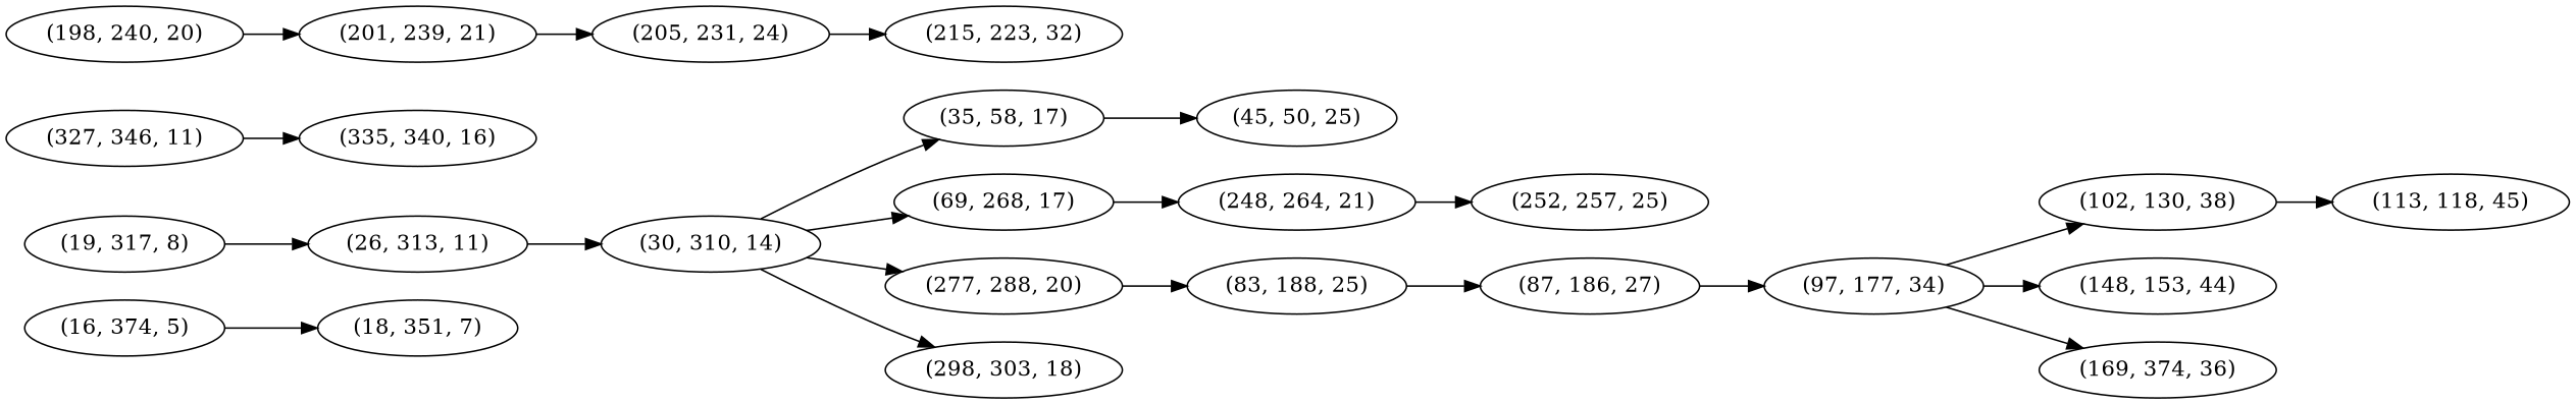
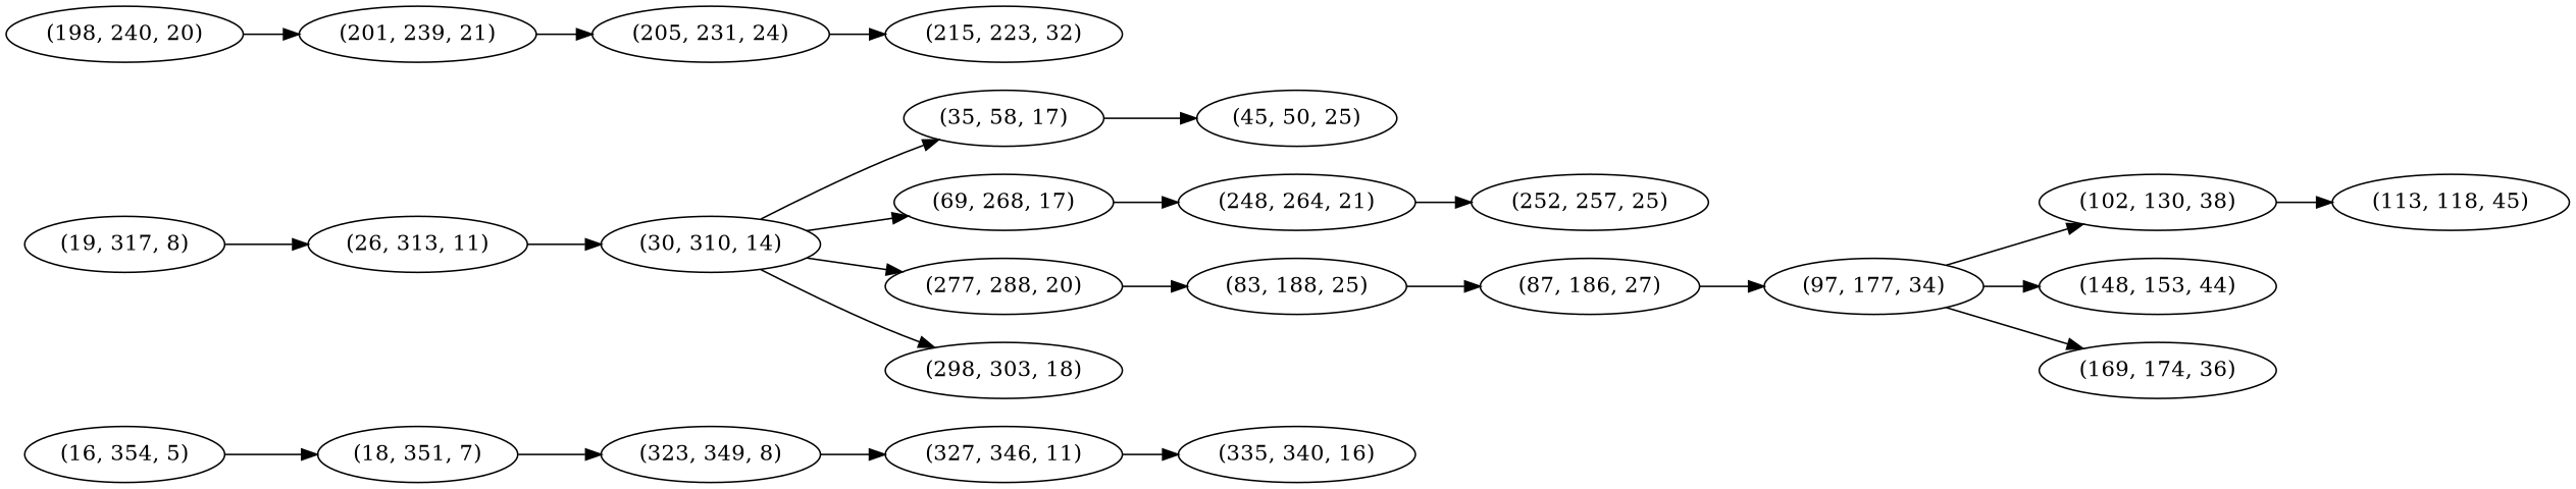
  digraph {
    rankdir=LR
-   "(16, 354, 5)" [label="(16, 374, 5)"]
+   "(16, 354, 5)"
    "(18, 351, 7)"
+   "(323, 349, 8)"
    "(19, 317, 8)"
    "(26, 313, 11)"
    "(327, 346, 11)"
    "(30, 310, 14)"
    "(35, 58, 17)"
    "(69, 268, 17)"
    "(277, 288, 20)"
    "(298, 303, 18)"
    "(45, 50, 25)"
    "(248, 264, 21)"
    "(83, 188, 25)"
    "(87, 186, 27)"
    "(198, 240, 20)"
    "(201, 239, 21)"
    "(252, 257, 25)"
    "(97, 177, 34)"
    "(102, 130, 38)"
    "(148, 153, 44)"
-   "(169, 174, 36)" [label="(169, 374, 36)"]
+   "(169, 174, 36)"
    "(113, 118, 45)"
    "(205, 231, 24)"
    "(215, 223, 32)"
    "(335, 340, 16)"
    "(16, 354, 5)" -> "(18, 351, 7)"
+   "(18, 351, 7)" -> "(323, 349, 8)"
+   "(323, 349, 8)" -> "(327, 346, 11)"
    "(19, 317, 8)" -> "(26, 313, 11)"
    "(26, 313, 11)" -> "(30, 310, 14)"
    "(327, 346, 11)" -> "(335, 340, 16)"
    "(30, 310, 14)" -> "(35, 58, 17)"
    "(30, 310, 14)" -> "(69, 268, 17)"
    "(30, 310, 14)" -> "(277, 288, 20)"
    "(30, 310, 14)" -> "(298, 303, 18)"
    "(35, 58, 17)" -> "(45, 50, 25)"
    "(69, 268, 17)" -> "(248, 264, 21)"
    "(277, 288, 20)" -> "(83, 188, 25)"
    "(248, 264, 21)" -> "(252, 257, 25)"
    "(83, 188, 25)" -> "(87, 186, 27)"
    "(87, 186, 27)" -> "(97, 177, 34)"
    "(198, 240, 20)" -> "(201, 239, 21)"
    "(201, 239, 21)" -> "(205, 231, 24)"
    "(97, 177, 34)" -> "(102, 130, 38)"
    "(97, 177, 34)" -> "(148, 153, 44)"
    "(97, 177, 34)" -> "(169, 174, 36)"
    "(102, 130, 38)" -> "(113, 118, 45)"
    "(205, 231, 24)" -> "(215, 223, 32)"
  }
